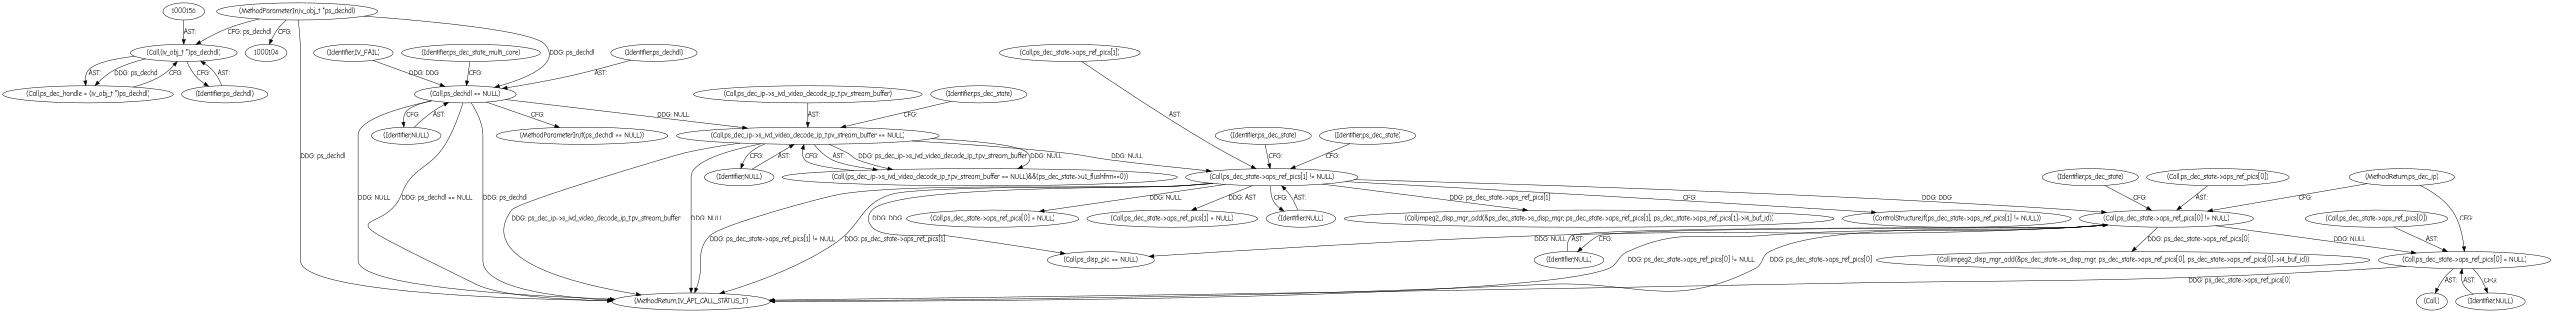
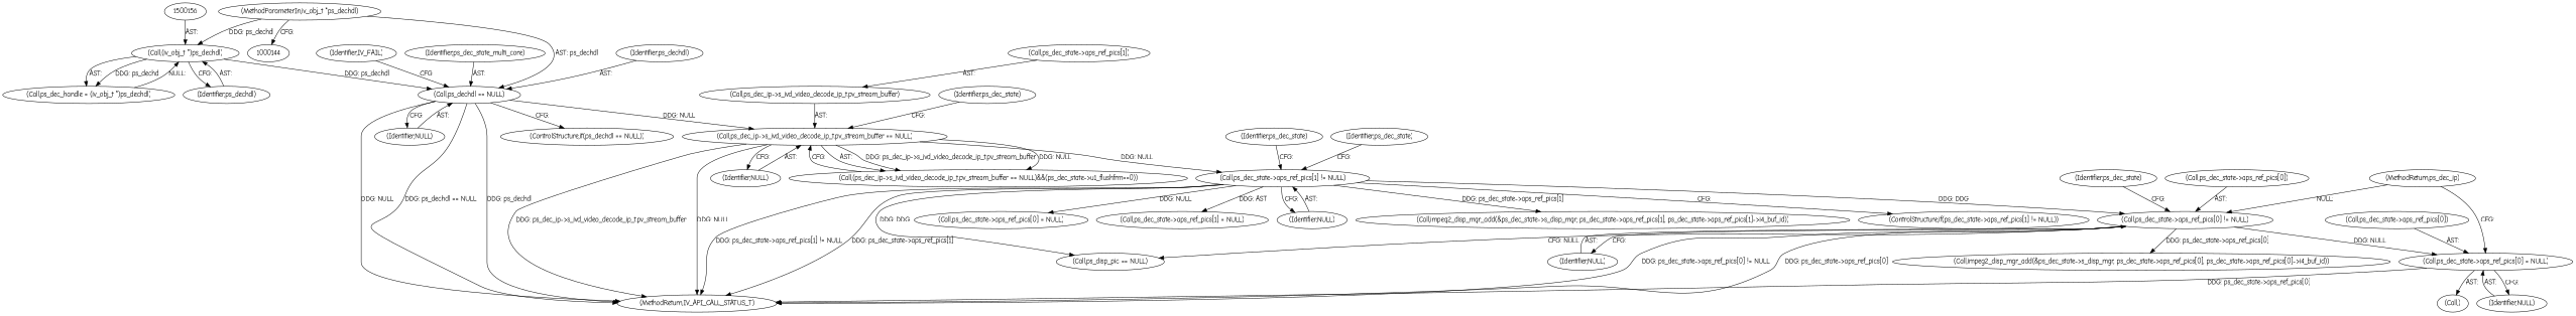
  digraph {
    fontname="Comic Neue"
    node [fontname="Comic Neue"]
    edge [fontname="Comic Neue"]
    n1 [label="(Call,ps_dec_state->aps_ref_pics[0] = NULL)"]
    n2 [label="(Identifier,NULL)"]
    n3 [label="(Call,)"]
    n4 [label="(MethodReturn,IV_API_CALL_STATUS_T)"]
    n5 [label="(Call,ps_dec_state->aps_ref_pics[0] != NULL)"]
    n6 [label="(Call,impeg2_disp_mgr_add(&ps_dec_state->s_disp_mgr, ps_dec_state->aps_ref_pics[0], ps_dec_state->aps_ref_pics[0]->i4_buf_id))"]
    n7 [label="(Identifier,NULL)"]
    n8 [label="(Call,ps_disp_pic == NULL)"]
    n9 [label="(Call,ps_dec_state->aps_ref_pics[1] != NULL)"]
    n10 [label="(Call,ps_dec_state->aps_ref_pics[0] = NULL)"]
    n11 [label="(Call,ps_dec_state->aps_ref_pics[1] = NULL)"]
    n12 [label="(Identifier,NULL)"]
    n13 [label="(Call,impeg2_disp_mgr_add(&ps_dec_state->s_disp_mgr, ps_dec_state->aps_ref_pics[1], ps_dec_state->aps_ref_pics[1]->i4_buf_id))"]
    n14 [label="(ControlStructure,if(ps_dec_state->aps_ref_pics[1] != NULL))"]
    n15 [label="(Call,ps_dec_ip->s_ivd_video_decode_ip_t.pv_stream_buffer == NULL)"]
    n16 [label="(Identifier,NULL)"]
    n17 [label="(Call,(ps_dec_ip->s_ivd_video_decode_ip_t.pv_stream_buffer == NULL)&&(ps_dec_state->u1_flushfrm==0))"]
    n18 [label="(Call,ps_dechdl == NULL)"]
-   n19 [label="(MethodParameterIn,if(ps_dechdl == NULL))"]
+   n19 [label="(ControlStructure,if(ps_dechdl == NULL))"]
    n20 [label="(Identifier,NULL)"]
    n21 [label="(Call,(iv_obj_t *)ps_dechdl)"]
    n22 [label="(Call,ps_dec_handle = (iv_obj_t *)ps_dechdl)"]
    n23 [label="(Identifier,ps_dechdl)"]
    n24 [label="(MethodParameterIn,iv_obj_t *ps_dechdl)"]
-   1000104
+   1000104 [label=1000144]
    n26 [label="(MethodReturn,ps_dec_ip)"]
    n27 [label="(Identifier,ps_dechdl)"]
    n28 [label="(Call,ps_dec_state->aps_ref_pics[0])"]
    n29 [label="(Identifier,ps_dec_state)"]
    n30 [label="(Identifier,ps_dec_state)"]
    n31 [label="(Identifier,IV_FAIL)"]
    n32 [label="(Call,ps_dec_ip->s_ivd_video_decode_ip_t.pv_stream_buffer)"]
    n33 [label="(Identifier,ps_dec_state)"]
    n34 [label="(Call,ps_dec_state->aps_ref_pics[0])"]
    n35 [label="(Call,ps_dec_state->aps_ref_pics[1])"]
    n36 [label="(Identifier,ps_dec_state)"]
    n37 [label="(Identifier,ps_dec_state_multi_core)"]
-   1000156
+   1000156 [label=1500156]
    n1 -> n2 [label="CFG: "]
    n1 -> n3 [label="AST: "]
    n1 -> n4 [label="DDG: ps_dec_state->aps_ref_pics[0]"]
    n2 -> n1 [label="AST: "]
    n5 -> n1 [label="DDG: NULL"]
    n5 -> n4 [label="DDG: ps_dec_state->aps_ref_pics[0] != NULL"]
    n5 -> n4 [label="DDG: ps_dec_state->aps_ref_pics[0]"]
    n5 -> n6 [label="DDG: ps_dec_state->aps_ref_pics[0]"]
    n5 -> n7 [label="CFG: "]
-   n5 -> n8 [label="DDG: NULL"]
+   n5 -> n8 [label="CFG: NULL"]
    n7 -> n5 [label="AST: "]
    n9 -> n4 [label="DDG: ps_dec_state->aps_ref_pics[1] != NULL"]
    n9 -> n4 [label="DDG: ps_dec_state->aps_ref_pics[1]"]
    n9 -> n5 [label="DDG: DDG"]
    n9 -> n8 [label="DDG: DDG"]
    n9 -> n10 [label="DDG: NULL"]
    n9 -> n11 [label="DDG: AST"]
    n9 -> n12 [label="CFG: "]
    n9 -> n13 [label="DDG: ps_dec_state->aps_ref_pics[1]"]
    n9 -> n14 [label="CFG: "]
    n12 -> n9 [label="AST: "]
    n15 -> n4 [label="DDG: ps_dec_ip->s_ivd_video_decode_ip_t.pv_stream_buffer"]
    n15 -> n4 [label="DDG: NULL"]
    n15 -> n9 [label="DDG: NULL"]
    n15 -> n16 [label="CFG: "]
    n15 -> n17 [label="AST: "]
    n15 -> n17 [label="DDG: ps_dec_ip->s_ivd_video_decode_ip_t.pv_stream_buffer"]
    n15 -> n17 [label="DDG: NULL"]
    n16 -> n15 [label="AST: "]
    n17 -> n15 [label="CFG: "]
    n18 -> n4 [label="DDG: ps_dechdl == NULL"]
    n18 -> n4 [label="DDG: ps_dechdl"]
    n18 -> n4 [label="DDG: NULL"]
    n18 -> n15 [label="DDG: NULL"]
    n18 -> n19 [label="CFG: "]
    n18 -> n20 [label="CFG: "]
    n20 -> n18 [label="AST: "]
+   n21 -> n18 [label="DDG: ps_dechdl"]
    n21 -> n22 [label="AST: "]
    n21 -> n22 [label="DDG: ps_dechdl"]
    n21 -> n23 [label="CFG: "]
-   n22 -> n21 [label="CFG: "]
+   n22 -> n21 [label="NULL: "]
    n23 -> n21 [label="AST: "]
-   n24 -> n4 [label="DDG: ps_dechdl"]
-   n24 -> n18 [label="DDG: ps_dechdl"]
-   n24 -> n21 [label="CFG: ps_dechdl"]
+   n24 -> n18 [label="AST: ps_dechdl"]
+   n24 -> n21 [label="DDG: ps_dechdl"]
    n24 -> 1000104 [label="CFG: "]
    n26 -> n1 [label="CFG: "]
-   n26 -> n5 [label="CFG: "]
+   n26 -> n5 [label="NULL: "]
    n27 -> n18 [label="AST: "]
    n28 -> n5 [label="AST: "]
    n29 -> n15 [label="CFG: "]
    n30 -> n9 [label="CFG: "]
-   n31 -> n18 [label="DDG: DDG"]
+   n31 -> n18 [label="CFG: "]
    n32 -> n15 [label="AST: "]
    n33 -> n9 [label="CFG: "]
    n34 -> n1 [label="AST: "]
-   n35 -> n9 [label="AST: "]
+   n35 -> n32 [label="AST: "]
    n36 -> n5 [label="CFG: "]
-   n37 -> n18 [label="CFG: "]
+   n37 -> n18 [label="AST: "]
    1000156 -> n21 [label="AST: "]
  }
